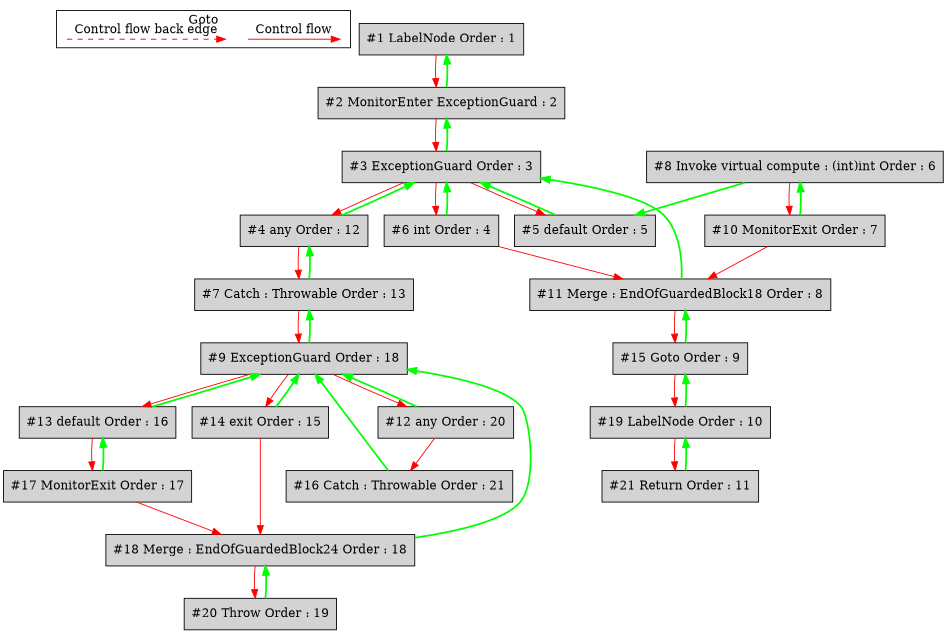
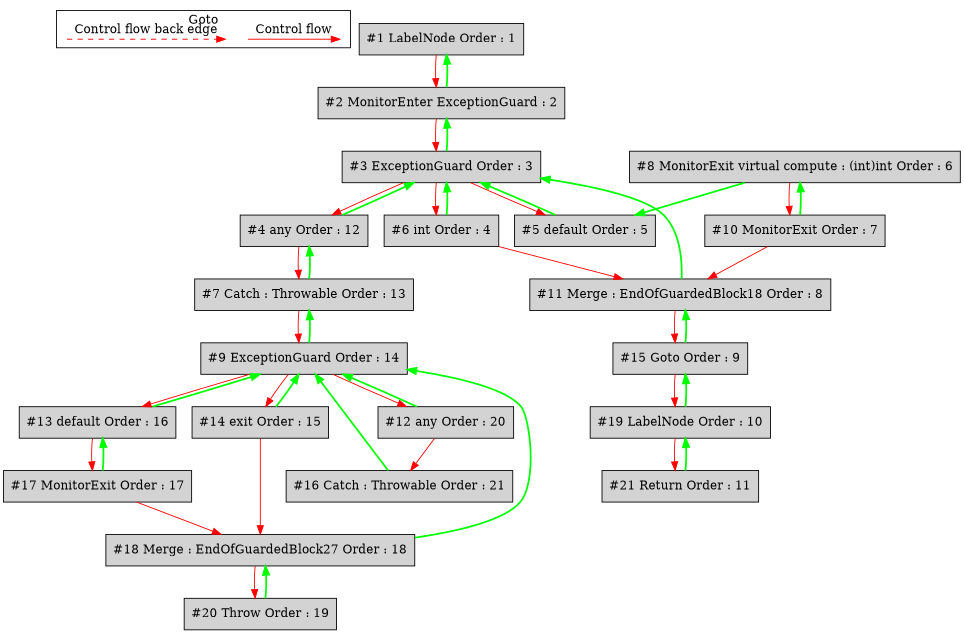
  digraph {
    fontname="DejaVu Serif"
    ordering=in
    node [fontname="DejaVu Serif" shape=box style=filled fillcolor=lightgrey]
    edge [color=red fontname="DejaVu Serif"]
    c0 [shape=point style=invis fillcolor=""]
    c1 [shape=point style=invis fillcolor=""]
    c2 [shape=point style=invis fillcolor=""]
    c3 [shape=point style=invis fillcolor=""]
    n5 [label="#1 LabelNode Order : 1"]
    n6 [label="#2 MonitorEnter ExceptionGuard : 2"]
    n7 [label="#3 ExceptionGuard Order : 3"]
    n8 [label="#4 any Order : 12"]
    n9 [label="#5 default Order : 5"]
    n10 [label="#6 int Order : 4"]
    n11 [label="#7 Catch : Throwable Order : 13"]
    n12 [label="#11 Merge : EndOfGuardedBlock18 Order : 8"]
-   n13 [label="#9 ExceptionGuard Order : 18"]
-   n14 [label="#8 Invoke virtual compute : (int)int Order : 6"]
+   n13 [label="#9 ExceptionGuard Order : 14"]
+   n14 [label="#8 MonitorExit virtual compute : (int)int Order : 6"]
    n15 [label="#10 MonitorExit Order : 7"]
    n16 [label="#15 Goto Order : 9"]
    n17 [label="#12 any Order : 20"]
    n18 [label="#13 default Order : 16"]
    n19 [label="#14 exit Order : 15"]
    n20 [label="#16 Catch : Throwable Order : 21"]
    n21 [label="#17 MonitorExit Order : 17"]
-   n22 [label="#18 Merge : EndOfGuardedBlock24 Order : 18"]
+   n22 [label="#18 Merge : EndOfGuardedBlock27 Order : 18"]
    n23 [label="#19 LabelNode Order : 10"]
    n24 [label="#20 Throw Order : 19"]
    n25 [label="#21 Return Order : 11"]
    subgraph cluster_1 {
      label=Goto
      subgraph sub_2 {
        label=Legend
        rank=same
        c0
        c1
        c2
        c3
      }
    }
    c0 -> c1 [label="Control flow" style=solid]
    c2 -> c3 [label="Control flow back edge" style=dashed]
    n5 -> n6 [fontcolor=red labeldistance=2]
    n6 -> n5 [color=green dir=forward penwidth=2]
    n6 -> n7 [fontcolor=red labeldistance=2]
    n7 -> n6 [color=green dir=forward penwidth=2]
    n7 -> n8 [fontcolor=red labeldistance=2]
    n7 -> n9 [fontcolor=red labeldistance=2]
    n7 -> n10 [fontcolor=red labeldistance=2]
    n8 -> n7 [color=green dir=forward penwidth=2]
    n8 -> n11 [fontcolor=red labeldistance=2]
    n9 -> n7 [color=green dir=forward penwidth=2]
    n10 -> n7 [color=green dir=forward penwidth=2]
    n10 -> n12 [fontcolor=red labeldistance=2]
    n11 -> n8 [color=green dir=forward penwidth=2]
    n11 -> n13 [fontcolor=red labeldistance=2]
    n12 -> n7 [color=green dir=forward penwidth=2]
    n12 -> n16 [fontcolor=red labeldistance=2]
    n13 -> n11 [color=green dir=forward penwidth=2]
    n13 -> n17 [fontcolor=red labeldistance=2]
    n13 -> n18 [fontcolor=red labeldistance=2]
    n13 -> n19 [fontcolor=red labeldistance=2]
    n14 -> n9 [color=green dir=forward penwidth=2]
    n14 -> n15 [fontcolor=red labeldistance=2]
    n15 -> n12 [fontcolor=red labeldistance=2]
    n15 -> n14 [color=green dir=forward penwidth=2]
    n16 -> n12 [color=green dir=forward penwidth=2]
    n16 -> n23 [fontcolor=red labeldistance=2]
    n17 -> n13 [color=green dir=forward penwidth=2]
    n17 -> n20 [fontcolor=red labeldistance=2]
    n18 -> n13 [color=green dir=forward penwidth=2]
    n18 -> n21 [fontcolor=red labeldistance=2]
    n19 -> n13 [color=green dir=forward penwidth=2]
    n19 -> n22 [fontcolor=red labeldistance=2]
    n20 -> n13 [color=green dir=forward penwidth=2]
    n21 -> n18 [color=green dir=forward penwidth=2]
    n21 -> n22 [fontcolor=red labeldistance=2]
    n22 -> n13 [color=green dir=forward penwidth=2]
    n22 -> n24 [fontcolor=red labeldistance=2]
    n23 -> n16 [color=green dir=forward penwidth=2]
    n23 -> n25 [fontcolor=red labeldistance=2]
    n24 -> n22 [color=green dir=forward penwidth=2]
    n25 -> n23 [color=green dir=forward penwidth=2]
  }
